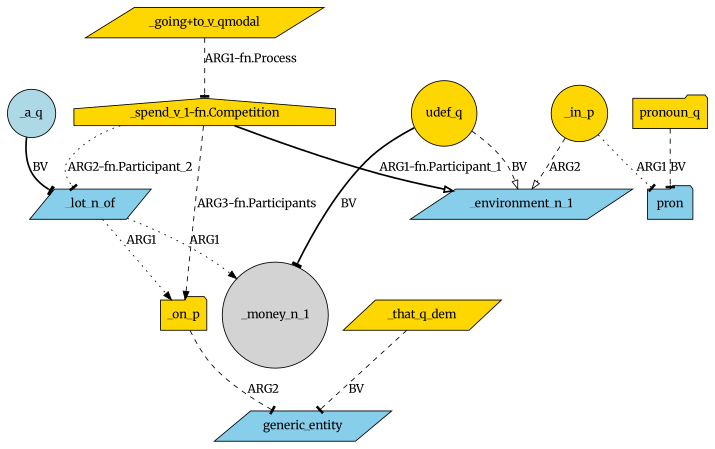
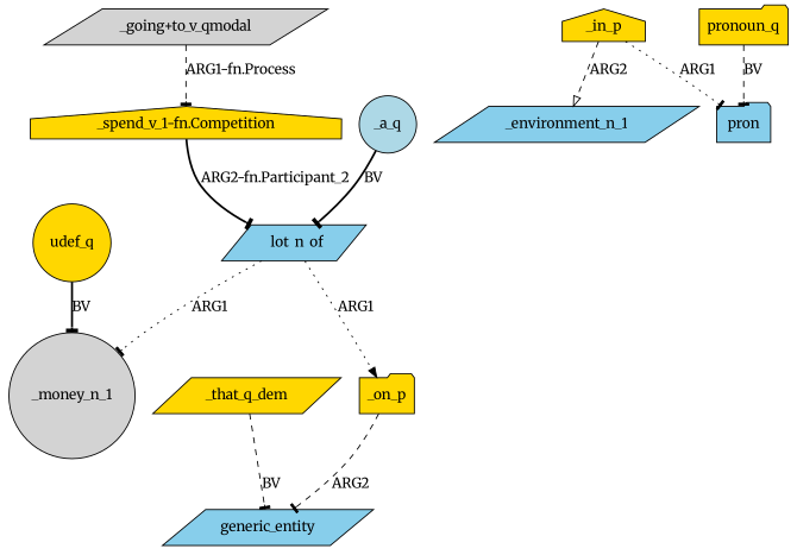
  digraph {
    fontname=Merriweather
    node [fillcolor=gold fontname=Merriweather shape=parallelogram style=filled]
    edge [arrowhead=tee fontname=Merriweather style=dashed]
    udef_q [shape=circle]
    _money_n_1 [fillcolor=lightgrey shape=circle]
    _environment_n_1 [fillcolor=skyblue]
    _on_p [shape=folder]
    generic_entity [fillcolor=skyblue]
    _lot_n_of [fillcolor=skyblue]
    "_spend_v_1-fn.Competition" [shape=house]
-   "_going+to_v_qmodal"
+   "_going+to_v_qmodal" [fillcolor=lightgrey]
    _that_q_dem
    pronoun_q [shape=folder]
    pron [fillcolor=skyblue shape=folder]
-   _in_p [shape=circle]
+   _in_p [shape=house]
    _a_q [fillcolor=lightblue shape=circle]
    udef_q -> _money_n_1 [label=BV style=bold]
-   udef_q -> _environment_n_1 [arrowhead=onormal label=BV]
    _on_p -> generic_entity [label=ARG2]
-   _lot_n_of -> _money_n_1 [arrowhead=normal label=ARG1 style=dotted]
+   _lot_n_of -> _money_n_1 [label=ARG1 style=dotted]
    _lot_n_of -> _on_p [arrowhead=normal label=ARG1 style=dotted]
-   "_spend_v_1-fn.Competition" -> _environment_n_1 [arrowhead=onormal label="ARG1-fn.Participant_1" style=bold]
-   "_spend_v_1-fn.Competition" -> _on_p [arrowhead=normal label="ARG3-fn.Participants"]
-   "_spend_v_1-fn.Competition" -> _lot_n_of [label="ARG2-fn.Participant_2" style=dotted]
+   "_spend_v_1-fn.Competition" -> _lot_n_of [label="ARG2-fn.Participant_2" style=bold]
    "_going+to_v_qmodal" -> "_spend_v_1-fn.Competition" [label="ARG1-fn.Process"]
    _that_q_dem -> generic_entity [label=BV]
    pronoun_q -> pron [label=BV]
    _in_p -> _environment_n_1 [arrowhead=onormal label=ARG2]
    _in_p -> pron [label=ARG1 style=dotted]
    _a_q -> _lot_n_of [label=BV style=bold]
  }
